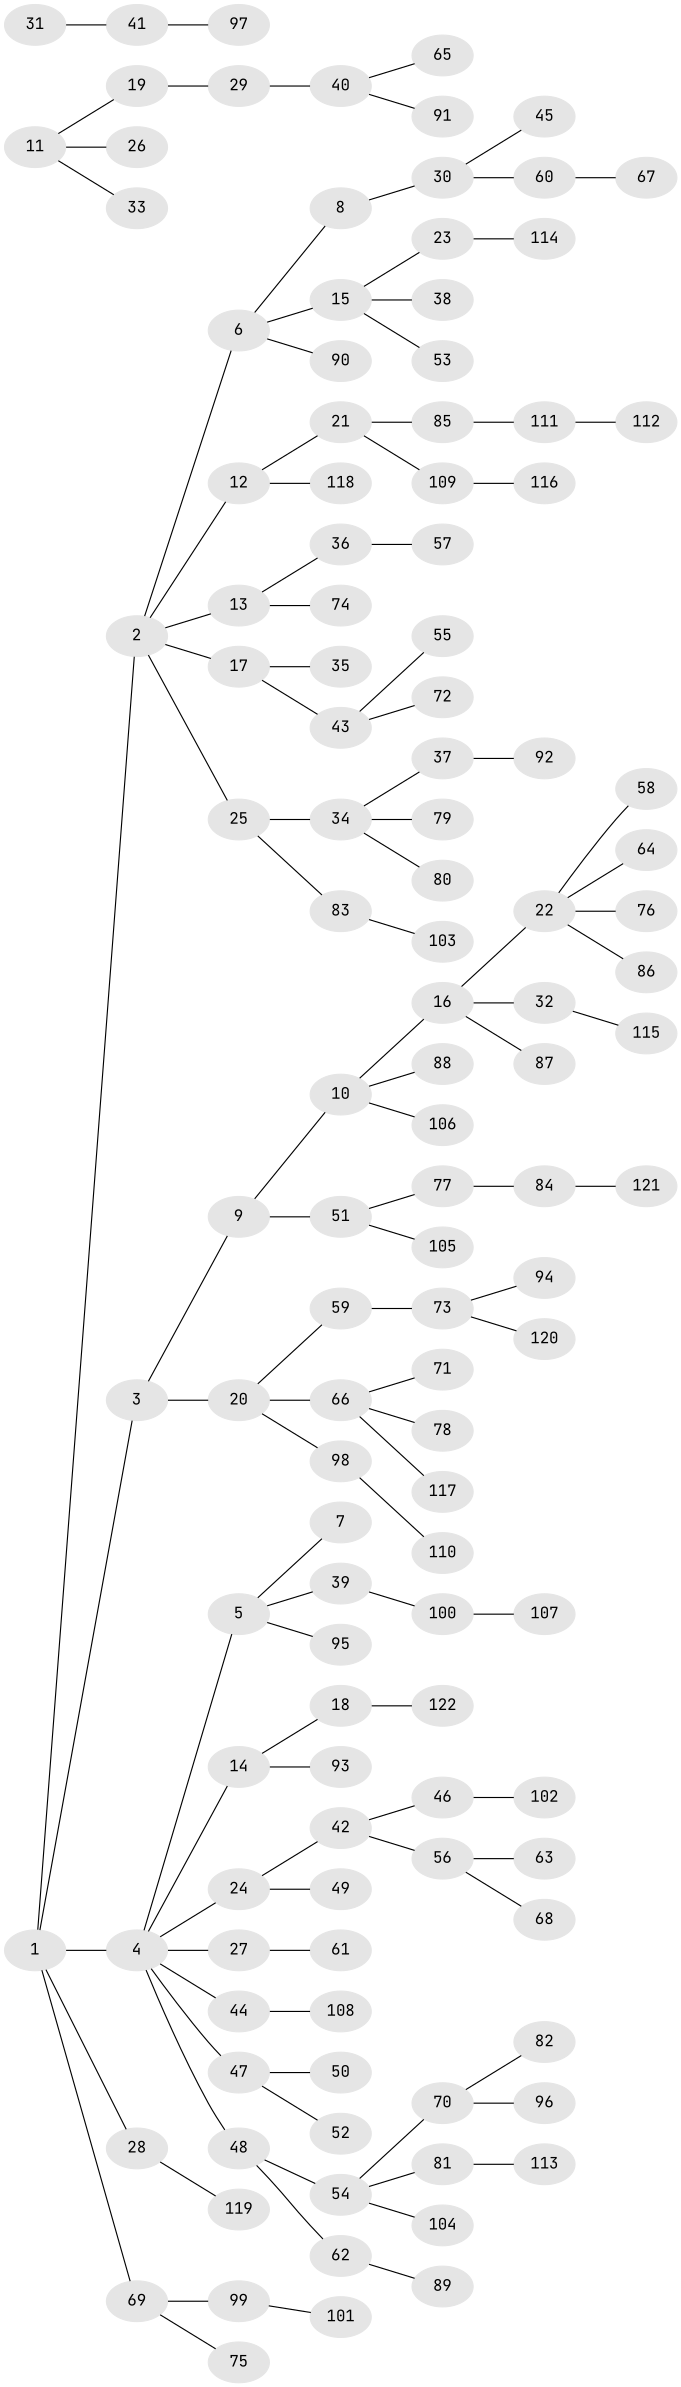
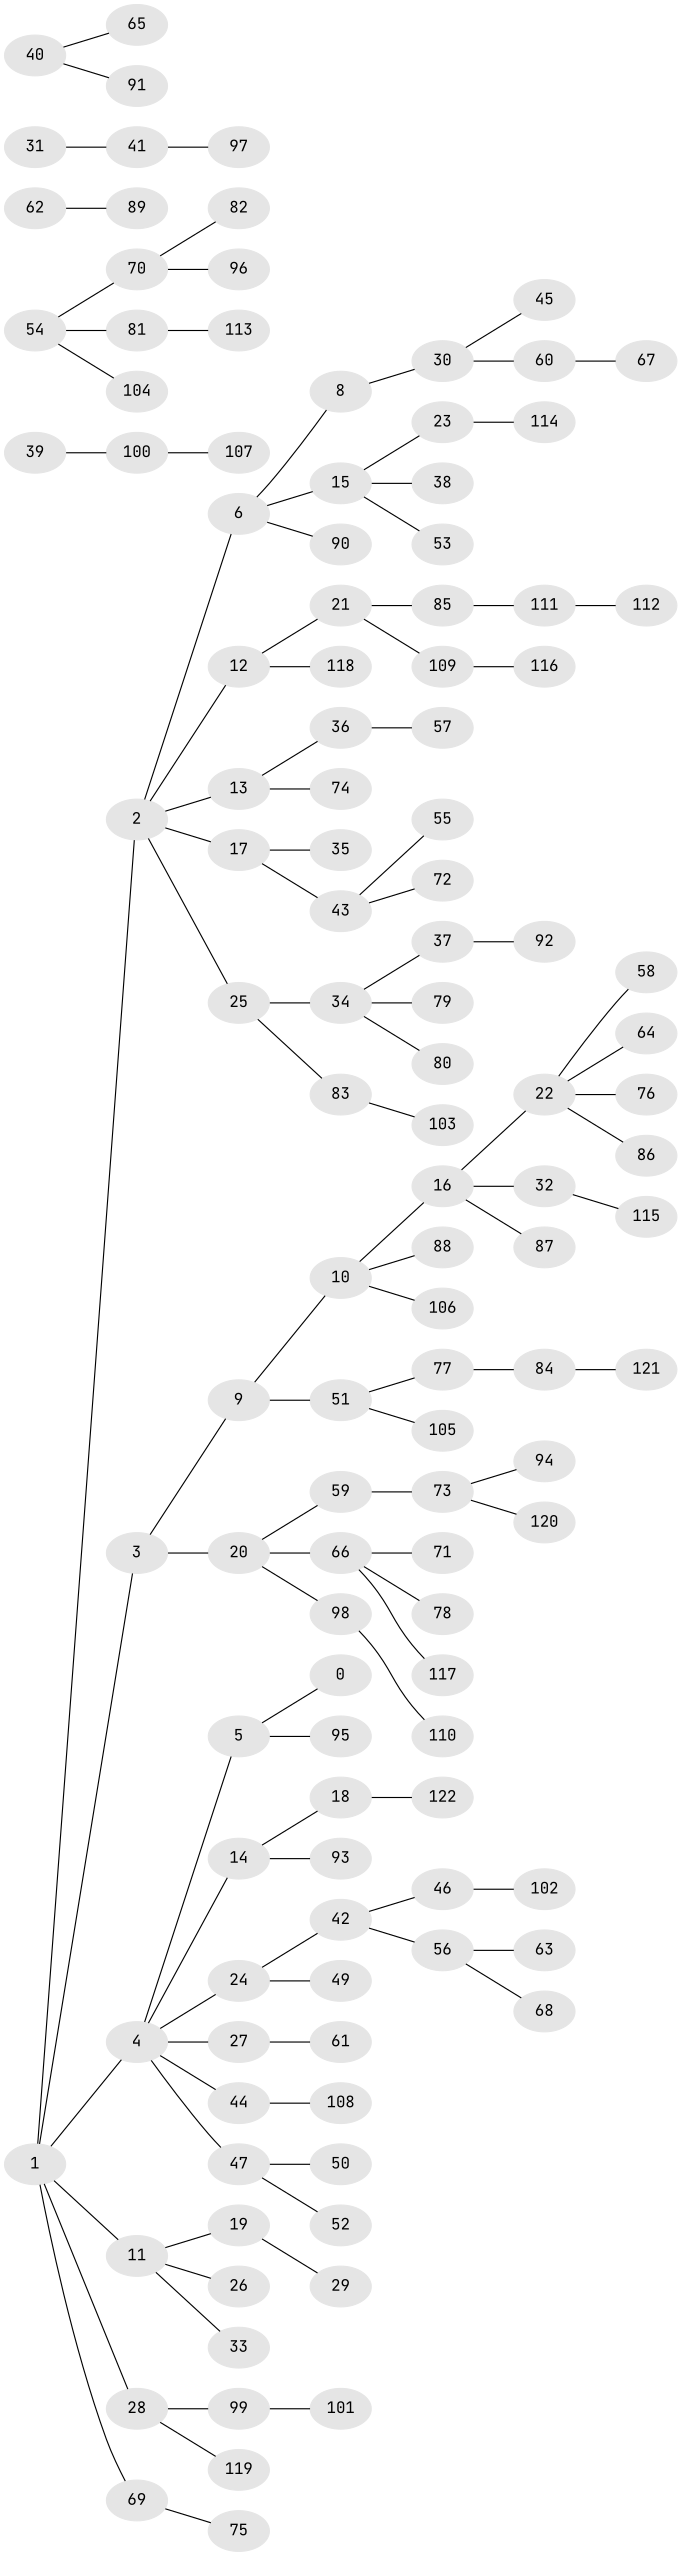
  graph {
    fontname="JetBrains Mono"
    rankdir=LR
    node [color=gray90 fontname="JetBrains Mono" style=filled]
    edge [fontname="JetBrains Mono"]
    1
    2
    3
    4
    11
    28
    69
    6
    12
    13
    17
    25
    9
    20
    5
    14
    24
    27
    44
    47
-   48
    19
    26
    33
    99
    119
    75
    8
    15
    90
    21
    118
    36
    74
    35
    43
    34
    83
    10
    51
    59
    66
    98
-   7
+   7 [label=0]
    39
    95
    18
    93
    42
    49
    61
    108
    50
    52
    54
    62
    100
    30
    23
    38
    53
    31
    41
    45
    60
    16
    88
    106
    77
    105
    22
    32
    87
    29
    85
    109
    57
    122
    114
    58
    64
    76
    86
    115
    55
    72
    40
    73
    71
    78
    117
    110
    111
    116
    46
    56
    37
    79
    80
    103
    101
    65
    91
    67
    97
    92
    107
    102
    63
    68
    70
    81
    104
    89
    84
    82
    96
    113
    94
    120
    121
    112
    1 -- 2
    1 -- 3
    1 -- 4
+   1 -- 11
    1 -- 28
    1 -- 69
    2 -- 6
    2 -- 12
    2 -- 13
    2 -- 17
    2 -- 25
    3 -- 9
    3 -- 20
    4 -- 5
    4 -- 14
    4 -- 24
    4 -- 27
    4 -- 44
    4 -- 47
-   4 -- 48
    11 -- 19
    11 -- 26
    11 -- 33
-   69 -- 99
+   28 -- 99
    28 -- 119
    69 -- 75
    6 -- 8
    6 -- 15
    6 -- 90
    12 -- 21
    12 -- 118
    13 -- 36
    13 -- 74
    17 -- 35
    17 -- 43
    25 -- 34
    25 -- 83
    9 -- 10
    9 -- 51
    20 -- 59
    20 -- 66
    20 -- 98
    5 -- 7
-   5 -- 39
    5 -- 95
    14 -- 18
    14 -- 93
    24 -- 42
    24 -- 49
    27 -- 61
    44 -- 108
    47 -- 50
    47 -- 52
-   48 -- 54
-   48 -- 62
    19 -- 29
    99 -- 101
    8 -- 30
    15 -- 23
    15 -- 38
    15 -- 53
    21 -- 85
    21 -- 109
    36 -- 57
    43 -- 55
    43 -- 72
    34 -- 37
    34 -- 79
    34 -- 80
    83 -- 103
    10 -- 16
    10 -- 88
    10 -- 106
    51 -- 77
    51 -- 105
    59 -- 73
    66 -- 71
    66 -- 78
    66 -- 117
    98 -- 110
    39 -- 100
    18 -- 122
    42 -- 46
    42 -- 56
    54 -- 70
    54 -- 81
    54 -- 104
    62 -- 89
    100 -- 107
    30 -- 45
    30 -- 60
    23 -- 114
    31 -- 41
    41 -- 97
    60 -- 67
    16 -- 22
    16 -- 32
    16 -- 87
    77 -- 84
    22 -- 58
    22 -- 64
    22 -- 76
    22 -- 86
    32 -- 115
-   29 -- 40
    85 -- 111
    109 -- 116
    40 -- 65
    40 -- 91
    73 -- 94
    73 -- 120
    111 -- 112
    46 -- 102
    56 -- 63
    56 -- 68
    37 -- 92
    70 -- 82
    70 -- 96
    81 -- 113
    84 -- 121
  }
